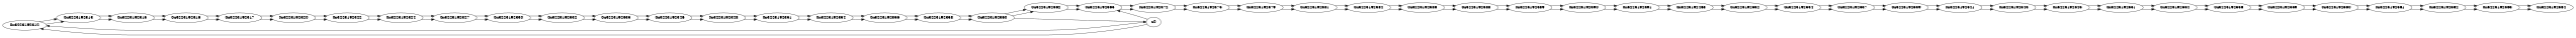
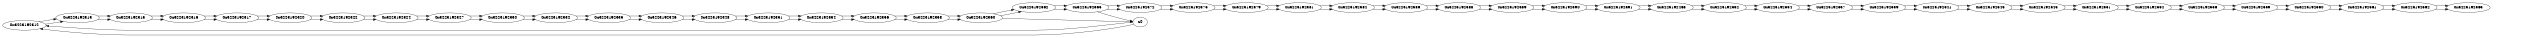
  digraph {
    rankdir=LR
    n1 [label="0x3223192312"]
    n2 [label="0x3223192313"]
    n3 [label="0x3223192315"]
    n4 [label="0x3223192316"]
    n5 [label="0x3223192317"]
    n6 [label="0x3223192320"]
    n7 [label="0x3223192322"]
    n8 [label="0x3223192324"]
    n9 [label="0x3223192327"]
    n10 [label="0x3223192330"]
    n11 [label="0x3223192332"]
    n12 [label="0x3223192335"]
    n13 [label="0x3223192346"]
    n14 [label="0x3223192348"]
    n15 [label="0x3223192351"]
    n16 [label="0x3223192354"]
    n17 [label="0x3223192356"]
    n18 [label="0x3223192358"]
    n19 [label="0x3223192360"]
    n20 [label="0x3223192362"]
    n0
    n21 [label="0x3223192365"]
    n22 [label="0x3223192372"]
    n23 [label="0x3223192375"]
    n24 [label="0x3223192379"]
    n25 [label="0x3223192381"]
    n26 [label="0x3223192384"]
    n27 [label="0x3223192386"]
    n28 [label="0x3223192388"]
    n29 [label="0x3223192389"]
    n30 [label="0x3223192390"]
    n31 [label="0x3223192391"]
    n32 [label="0x3223192468"]
    n33 [label="0x3223192532"]
    n34 [label="0x3223192534"]
    n35 [label="0x3223192537"]
    n36 [label="0x3223192539"]
    n37 [label="0x3223192541"]
    n38 [label="0x3223192543"]
    n39 [label="0x3223192545"]
    n40 [label="0x3223192551"]
    n41 [label="0x3223192554"]
    n42 [label="0x3223192556"]
    n43 [label="0x3223192559"]
    n44 [label="0x3223192560"]
    n45 [label="0x3223192561"]
    n46 [label="0x3223192562"]
    n47 [label="0x3223192563"]
-   n48 [label="0x3223192564"]
    n1 -> n2
    n1 -> n2
    n2 -> n3
    n2 -> n3
    n3 -> n4
    n3 -> n4
    n4 -> n5
    n4 -> n5
    n5 -> n6
    n5 -> n6
    n6 -> n7
    n6 -> n7
    n7 -> n8
    n7 -> n8
    n8 -> n9
    n8 -> n9
    n9 -> n10
    n9 -> n10
    n10 -> n11
    n10 -> n11
    n11 -> n12
    n11 -> n12
    n12 -> n13
    n12 -> n13
    n13 -> n14
    n13 -> n14
    n14 -> n15
    n14 -> n15
    n15 -> n16
    n15 -> n16
    n16 -> n17
    n16 -> n17
    n17 -> n18
    n17 -> n18
    n18 -> n19
    n18 -> n19
    n19 -> n20
    n19 -> n20
    n19 -> n0
    n20 -> n21
    n20 -> n21
    n0 -> n1
    n0 -> n1
-   n0 -> n21
+   n21 -> n0
    n21 -> n22
    n21 -> n22
    n22 -> n23
    n22 -> n23
    n23 -> n24
    n23 -> n24
    n24 -> n25
    n24 -> n25
    n25 -> n26
    n25 -> n26
    n26 -> n27
    n26 -> n27
    n27 -> n28
    n27 -> n28
    n28 -> n29
    n28 -> n29
    n29 -> n30
    n29 -> n30
    n30 -> n31
    n30 -> n31
    n31 -> n32
    n31 -> n32
    n32 -> n33
    n32 -> n33
    n33 -> n34
    n33 -> n34
    n34 -> n35
    n34 -> n35
    n35 -> n36
    n35 -> n36
    n36 -> n37
    n36 -> n37
    n37 -> n38
    n37 -> n38
    n38 -> n39
    n38 -> n39
    n39 -> n40
    n39 -> n40
    n40 -> n41
    n40 -> n41
    n41 -> n42
    n41 -> n42
    n42 -> n43
    n42 -> n43
    n43 -> n44
    n43 -> n44
    n44 -> n45
    n44 -> n45
    n45 -> n46
    n45 -> n46
    n46 -> n47
    n46 -> n47
-   n47 -> n48
-   n47 -> n48
  }
